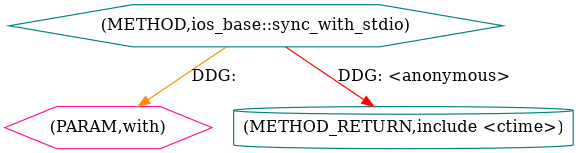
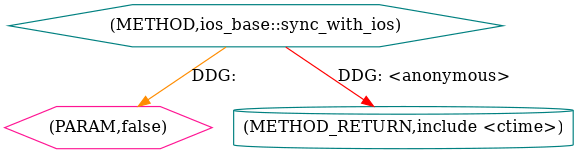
  digraph {
    node [color=teal shape=hexagon]
-   n1 [label="(METHOD,ios_base::sync_with_stdio)"]
-   n2 [color=deeppink label="(PARAM,with)"]
+   n1 [label="(METHOD,ios_base::sync_with_ios)"]
+   n2 [color=deeppink label="(PARAM,false)"]
    n3 [label="(METHOD_RETURN,include <ctime>)" shape=cylinder]
    n1 -> n2 [color=darkorange label="DDG: "]
    n1 -> n3 [color=red label="DDG: <anonymous>"]
  }
